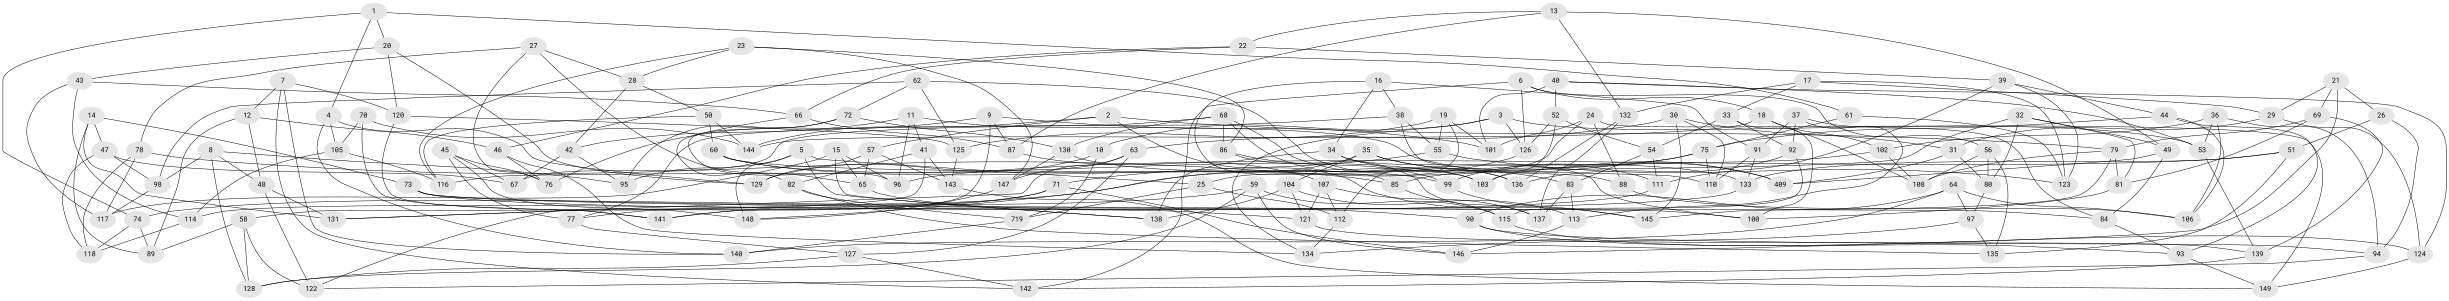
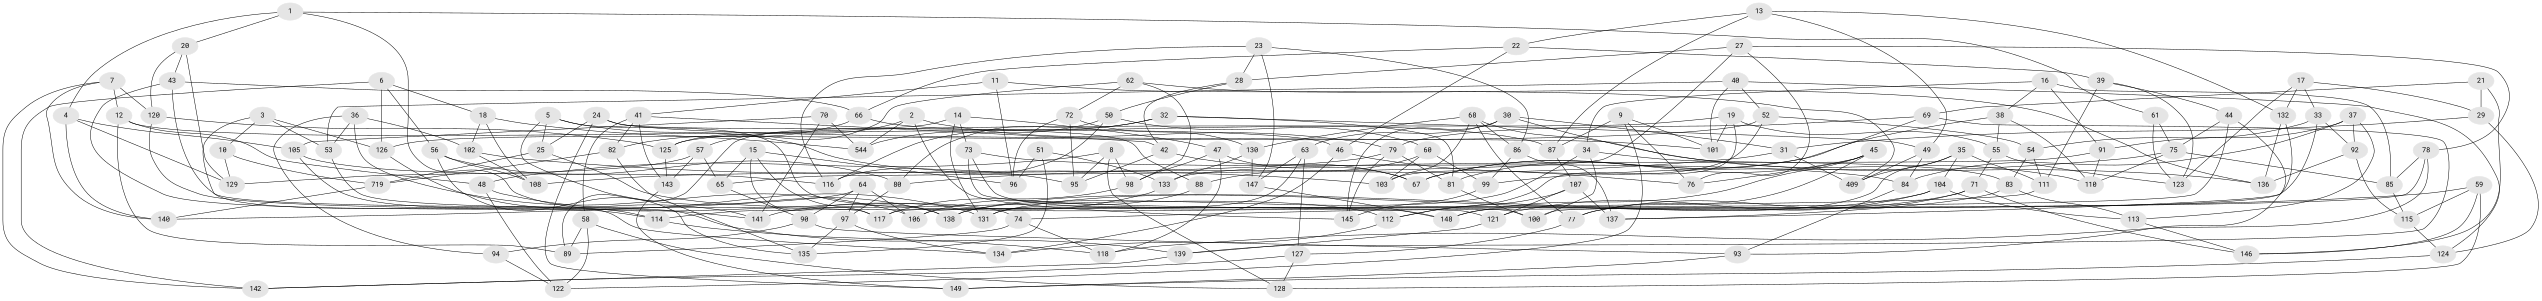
  graph {
    fontname="Roboto Mono"
    node [color=gray90 fontname="Roboto Mono" style=filled]
    edge [fontname="Roboto Mono"]
    1
    4
    20
    61
    74
    105
    129
    140
    120
    43
    123
    75
    89
    118
    2
    57
    79
-   144
+   144 [label=544]
    145
    65
    143
    108
    81
    3
    10
    53
    126
    134
    n29 [label=719]
    139
    141
    116
    114
    5
    25
    95
    138
    148
    112
    6
    18
    56
    142
    102
    80
    135
    7
    12
    48
    46
    125
    8
    98
    128
    122
    131
    117
    9
    76
    87
    101
    107
    88
    106
    11
    41
    42
    96
    n69 [label=409]
    58
    82
    67
    13
    22
    49
    132
    39
    66
    84
    136
    137
    14
    47
    73
    100
    121
    15
    90
    16
    34
    38
    85
    91
    83
    55
    110
    115
    133
    17
    29
    33
    31
    124
    54
    92
    103
    19
    71
    21
-   26
    69
    146
    51
    94
    111
    44
    23
    28
    86
    147
    50
    99
    24
    149
    27
    78
    60
    30
    63
    127
    97
    32
    113
    35
    104
    36
    37
    93
    40
    52
    45
    77
    59
    62
    72
    130
    64
    68
    70
    1 -- 4
    1 -- 20
    1 -- 61
    1 -- 74
    4 -- 105
    4 -- 129
    4 -- 140
    20 -- 129
    20 -- 120
    20 -- 43
    61 -- 123
    61 -- 75
    74 -- 89
    74 -- 118
    105 -- 116
    105 -- 114
    120 -- 141
    120 -- 125
    43 -- 114
    43 -- 117
    43 -- 66
    75 -- 85
    75 -- 110
    75 -- 99
    2 -- 57
    2 -- 79
    2 -- 144
    2 -- 145
    57 -- 129
    57 -- 65
    57 -- 143
    79 -- 145
    79 -- 108
    79 -- 81
    65 -- 90
    143 -- 149
    81 -- 100
    3 -- 10
    3 -- 53
    3 -- 126
    3 -- 134
    10 -- 129
    10 -- n29
    53 -- 139
    126 -- 141
    n29 -- 140
    139 -- 142
    114 -- 118
    5 -- 25
    5 -- 95
    5 -- 138
    5 -- 148
    25 -- n29
    25 -- 112
    112 -- 134
    6 -- 126
    6 -- 18
    6 -- 56
    6 -- 142
    18 -- 144
    18 -- 108
    18 -- 102
    56 -- 108
    56 -- 80
    56 -- 135
    102 -- 108
    102 -- 103
    80 -- 97
    7 -- 140
    7 -- 120
    7 -- 142
    7 -- 12
    12 -- 89
    12 -- 48
    12 -- 46
    48 -- 122
    48 -- 131
    46 -- 134
    46 -- 76
    125 -- 143
    8 -- 95
    8 -- 48
    8 -- 98
    8 -- 128
    98 -- 117
    9 -- 122
    9 -- 76
    9 -- 87
    9 -- 101
    87 -- 107
    107 -- 112
    107 -- 137
    107 -- 121
    88 -- 106
    11 -- 41
-   11 -- 42
+   41 -- 42
    11 -- 96
    11 -- n69
    41 -- 143
    41 -- 58
    41 -- 82
    42 -- 95
    42 -- 67
    58 -- 89
    58 -- 128
    58 -- 122
    82 -- n29
    82 -- 135
    13 -- 87
    13 -- 22
    13 -- 49
    13 -- 132
    22 -- 46
    22 -- 39
    22 -- 66
    49 -- n69
    49 -- 84
    132 -- 136
    132 -- 137
    39 -- 123
    39 -- 111
    39 -- 44
    66 -- 87
    66 -- 82
    84 -- 93
    14 -- 89
    14 -- 131
    14 -- 47
    14 -- 73
    47 -- 118
    47 -- 98
    47 -- 67
    73 -- 84
    73 -- 100
    73 -- 121
    121 -- 139
    15 -- 65
    15 -- 138
    15 -- 117
    15 -- 96
    90 -- 94
    90 -- 93
    16 -- 34
    16 -- 38
    16 -- 85
    16 -- 91
    34 -- 138
    34 -- 100
    34 -- 83
    38 -- 67
    38 -- 55
    38 -- 110
    85 -- 115
    91 -- 110
    91 -- 133
    83 -- 137
    83 -- 113
    55 -- 123
    55 -- 71
    115 -- 124
    133 -- 141
    17 -- 123
    17 -- 132
    17 -- 29
    17 -- 33
    29 -- 31
    29 -- 124
    33 -- 100
    33 -- 54
    33 -- 92
    31 -- 80
    31 -- n69
    124 -- 149
    54 -- 83
    54 -- 111
    92 -- 136
    92 -- 115
    19 -- 112
    19 -- 125
    19 -- 101
    19 -- 55
    71 -- 131
    71 -- 146
    71 -- 77
    21 -- 29
-   21 -- 26
    21 -- 69
    21 -- 146
-   26 -- 51
-   26 -- 94
    69 -- 79
    69 -- 81
    69 -- 139
    51 -- 135
    51 -- 96
    51 -- 133
    94 -- 122
    111 -- 114
    44 -- 75
    44 -- 106
    44 -- 93
    23 -- 116
    23 -- 28
    23 -- 86
    23 -- 147
    28 -- 42
    28 -- 50
    86 -- 137
    86 -- 99
    147 -- 148
    50 -- 144
    50 -- 116
    50 -- 60
    99 -- 145
    24 -- 25
    24 -- 101
    24 -- 88
    24 -- 149
    27 -- 65
    27 -- 76
    27 -- 28
    27 -- 78
    78 -- 118
    78 -- 117
    78 -- 85
    60 -- 88
    60 -- 103
    60 -- 99
    30 -- 145
    30 -- 110
    30 -- 31
    30 -- 63
    63 -- 131
    63 -- 147
    63 -- 127
    127 -- 142
    127 -- 128
    97 -- 134
    97 -- 135
    32 -- 81
    32 -- 116
    32 -- 80
    32 -- 49
    113 -- 146
    35 -- 148
    35 -- n69
    35 -- 111
    35 -- 104
    104 -- 138
    104 -- 121
    104 -- 113
    36 -- 53
    36 -- 102
    36 -- 106
    36 -- 94
    37 -- 84
    37 -- 91
    37 -- 92
    37 -- 113
    93 -- 149
    40 -- 53
    40 -- 101
    40 -- 124
    40 -- 52
    52 -- 126
    52 -- 54
    52 -- 103
    45 -- 148
    45 -- 76
    45 -- 67
    45 -- 77
    77 -- 127
    59 -- 74
    59 -- 128
    59 -- 115
    59 -- 146
    62 -- 125
    62 -- 98
    62 -- 136
    62 -- 72
    72 -- 95
    72 -- 96
    72 -- 130
    130 -- 133
    130 -- 147
    64 -- 140
    64 -- 106
    64 -- 90
    64 -- 97
    68 -- 136
    68 -- 103
    68 -- 86
    68 -- 77
    68 -- 130
    70 -- 105
    70 -- 144
    70 -- 141
  }
